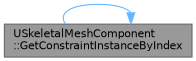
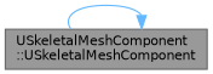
  digraph {
    rankdir=LR
-   n1 [color=gray40 fillcolor=grey60 fontcolor=black fontname=Helvetica fontsize=10 height=0.2 label="USkeletalMeshComponent\l::GetConstraintInstanceByIndex" shape=box style=filled width=0.4]
+   n1 [color=gray40 fillcolor=grey60 fontcolor=black fontname=Helvetica fontsize=10 height=0.2 label="USkeletalMeshComponent\l::USkeletalMeshComponent" shape=box style=filled width=0.4]
    n1 -> n1 [color=steelblue1 fontname=Helvetica fontsize=10 labelfontname=Helvetica labelfontsize=10 style=solid]
  }
